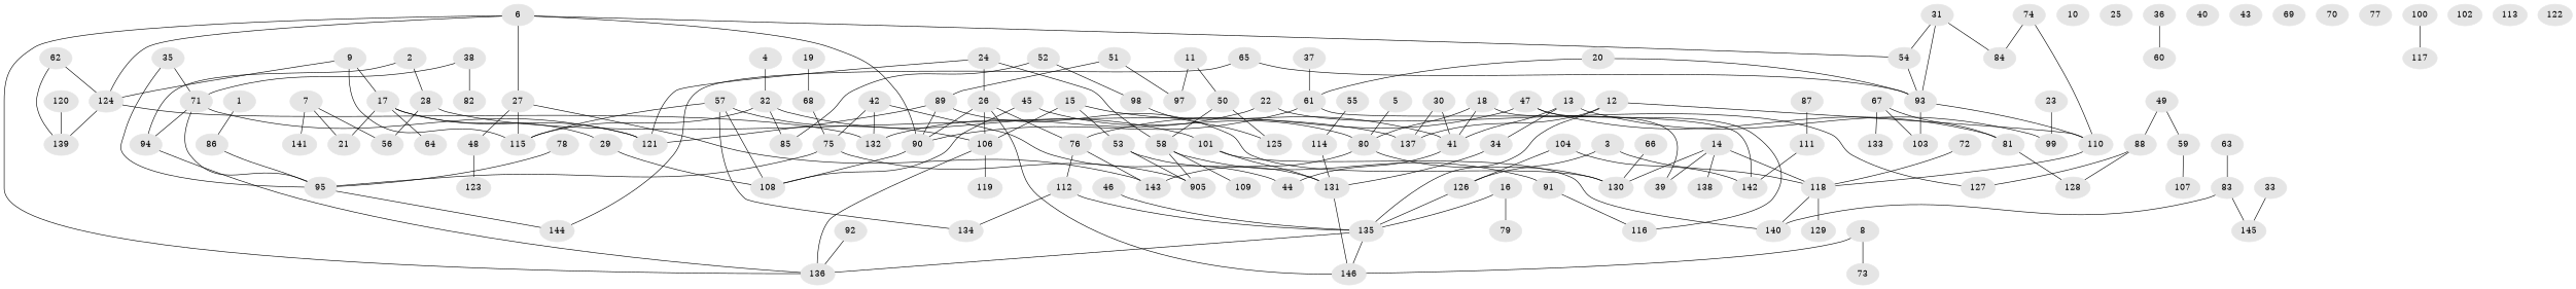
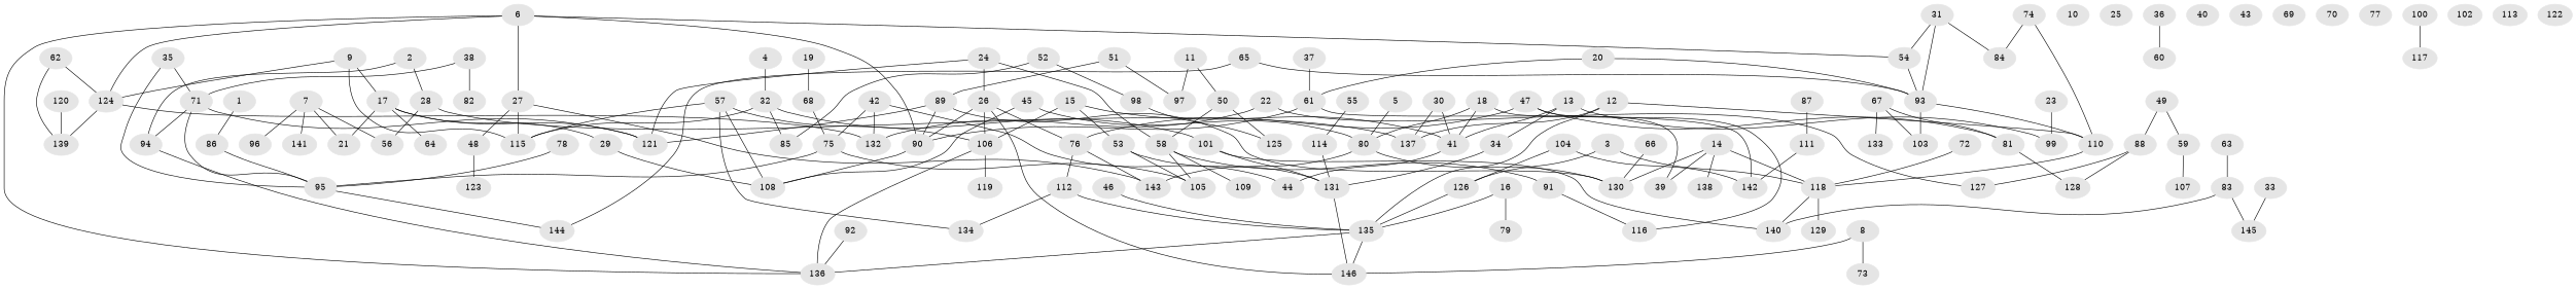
  graph {
    node [color=gray90 style=filled]
    1
    86
    49
    59
    88
    95
    2
    94
    28
    136
    3
    118
    126
    140
    129
    135
    4
    32
    115
    85
    101
    5
    80
    130
    143
    6
    27
    54
    90
    124
    48
    93
    108
    132
    139
    7
    21
    56
+   96
    141
    8
    73
    146
    9
    17
    29
    64
    121
    10
    11
    50
    97
    58
    125
    12
    110
    137
    13
    34
    41
    99
    131
    44
    14
    39
    138
    15
    53
    106
-   105 [label=905]
+   105
    119
    16
    79
    18
    19
    68
    75
    20
    61
    142
    103
    22
    127
    23
    24
    26
    76
    91
    109
    25
    112
    123
    30
    31
    84
    33
    145
    35
    71
    144
    36
    60
    37
    38
    82
    40
    42
    43
    45
    46
    47
    81
    116
    128
    107
    51
    89
    52
    98
    55
    114
    57
    134
    62
    63
    83
    65
    66
    67
    133
    69
    70
    72
    74
    77
    78
    87
    111
    92
    100
    117
    102
    104
    113
    120
    122
    1 -- 86
    86 -- 95
    49 -- 59
    49 -- 88
    59 -- 107
    88 -- 127
    88 -- 128
    95 -- 144
    2 -- 94
    2 -- 28
    94 -- 136
    28 -- 56
    28 -- 137
    3 -- 118
    3 -- 126
    118 -- 140
    118 -- 129
    126 -- 135
    135 -- 136
    135 -- 146
    4 -- 32
    32 -- 115
    32 -- 85
    32 -- 101
    101 -- 140
    101 -- 131
    5 -- 80
    80 -- 130
    80 -- 143
    6 -- 136
    6 -- 27
    6 -- 54
    6 -- 90
    6 -- 124
    27 -- 115
    27 -- 143
    27 -- 48
    54 -- 93
    90 -- 108
    124 -- 132
    124 -- 139
    48 -- 123
    93 -- 110
    93 -- 103
    7 -- 21
    7 -- 56
+   7 -- 96
    7 -- 141
    8 -- 73
    8 -- 146
    9 -- 115
    9 -- 124
    9 -- 17
    17 -- 21
    17 -- 29
    17 -- 64
    17 -- 121
    29 -- 108
    11 -- 50
    11 -- 97
    50 -- 58
    50 -- 125
    58 -- 105
    58 -- 91
    58 -- 109
    12 -- 135
    12 -- 110
    12 -- 137
    110 -- 118
    13 -- 34
    13 -- 41
    13 -- 99
    34 -- 131
    41 -- 44
    131 -- 146
    14 -- 118
    14 -- 130
    14 -- 39
    14 -- 138
    15 -- 41
    15 -- 53
    15 -- 106
    53 -- 131
    53 -- 105
    106 -- 136
    106 -- 119
    16 -- 135
    16 -- 79
    18 -- 80
    18 -- 41
    18 -- 39
    19 -- 68
    68 -- 75
    75 -- 95
    75 -- 105
    20 -- 93
    20 -- 61
    61 -- 90
    61 -- 142
    22 -- 132
    22 -- 127
    23 -- 99
    24 -- 121
    24 -- 58
    24 -- 26
    26 -- 90
    26 -- 146
    26 -- 106
    26 -- 76
    76 -- 143
    76 -- 112
    91 -- 116
    112 -- 135
    112 -- 134
    30 -- 137
    30 -- 41
    31 -- 54
    31 -- 93
    31 -- 84
    33 -- 145
    35 -- 95
    35 -- 71
    71 -- 95
    71 -- 94
    71 -- 121
    36 -- 60
    37 -- 61
    38 -- 71
    38 -- 82
    42 -- 132
    42 -- 44
    42 -- 75
    45 -- 80
    45 -- 108
    46 -- 135
    47 -- 76
    47 -- 81
    47 -- 116
    81 -- 128
    51 -- 97
    51 -- 89
    89 -- 130
    89 -- 90
    89 -- 121
    52 -- 85
    52 -- 98
    98 -- 125
    55 -- 114
    114 -- 131
    57 -- 115
    57 -- 108
    57 -- 106
    57 -- 134
    62 -- 124
    62 -- 139
    63 -- 83
    83 -- 140
    83 -- 145
    65 -- 93
    65 -- 144
    66 -- 130
    67 -- 103
    67 -- 81
    67 -- 133
    72 -- 118
    74 -- 110
    74 -- 84
    78 -- 95
    87 -- 111
    111 -- 142
    92 -- 136
    100 -- 117
    104 -- 126
    104 -- 142
    120 -- 139
  }
